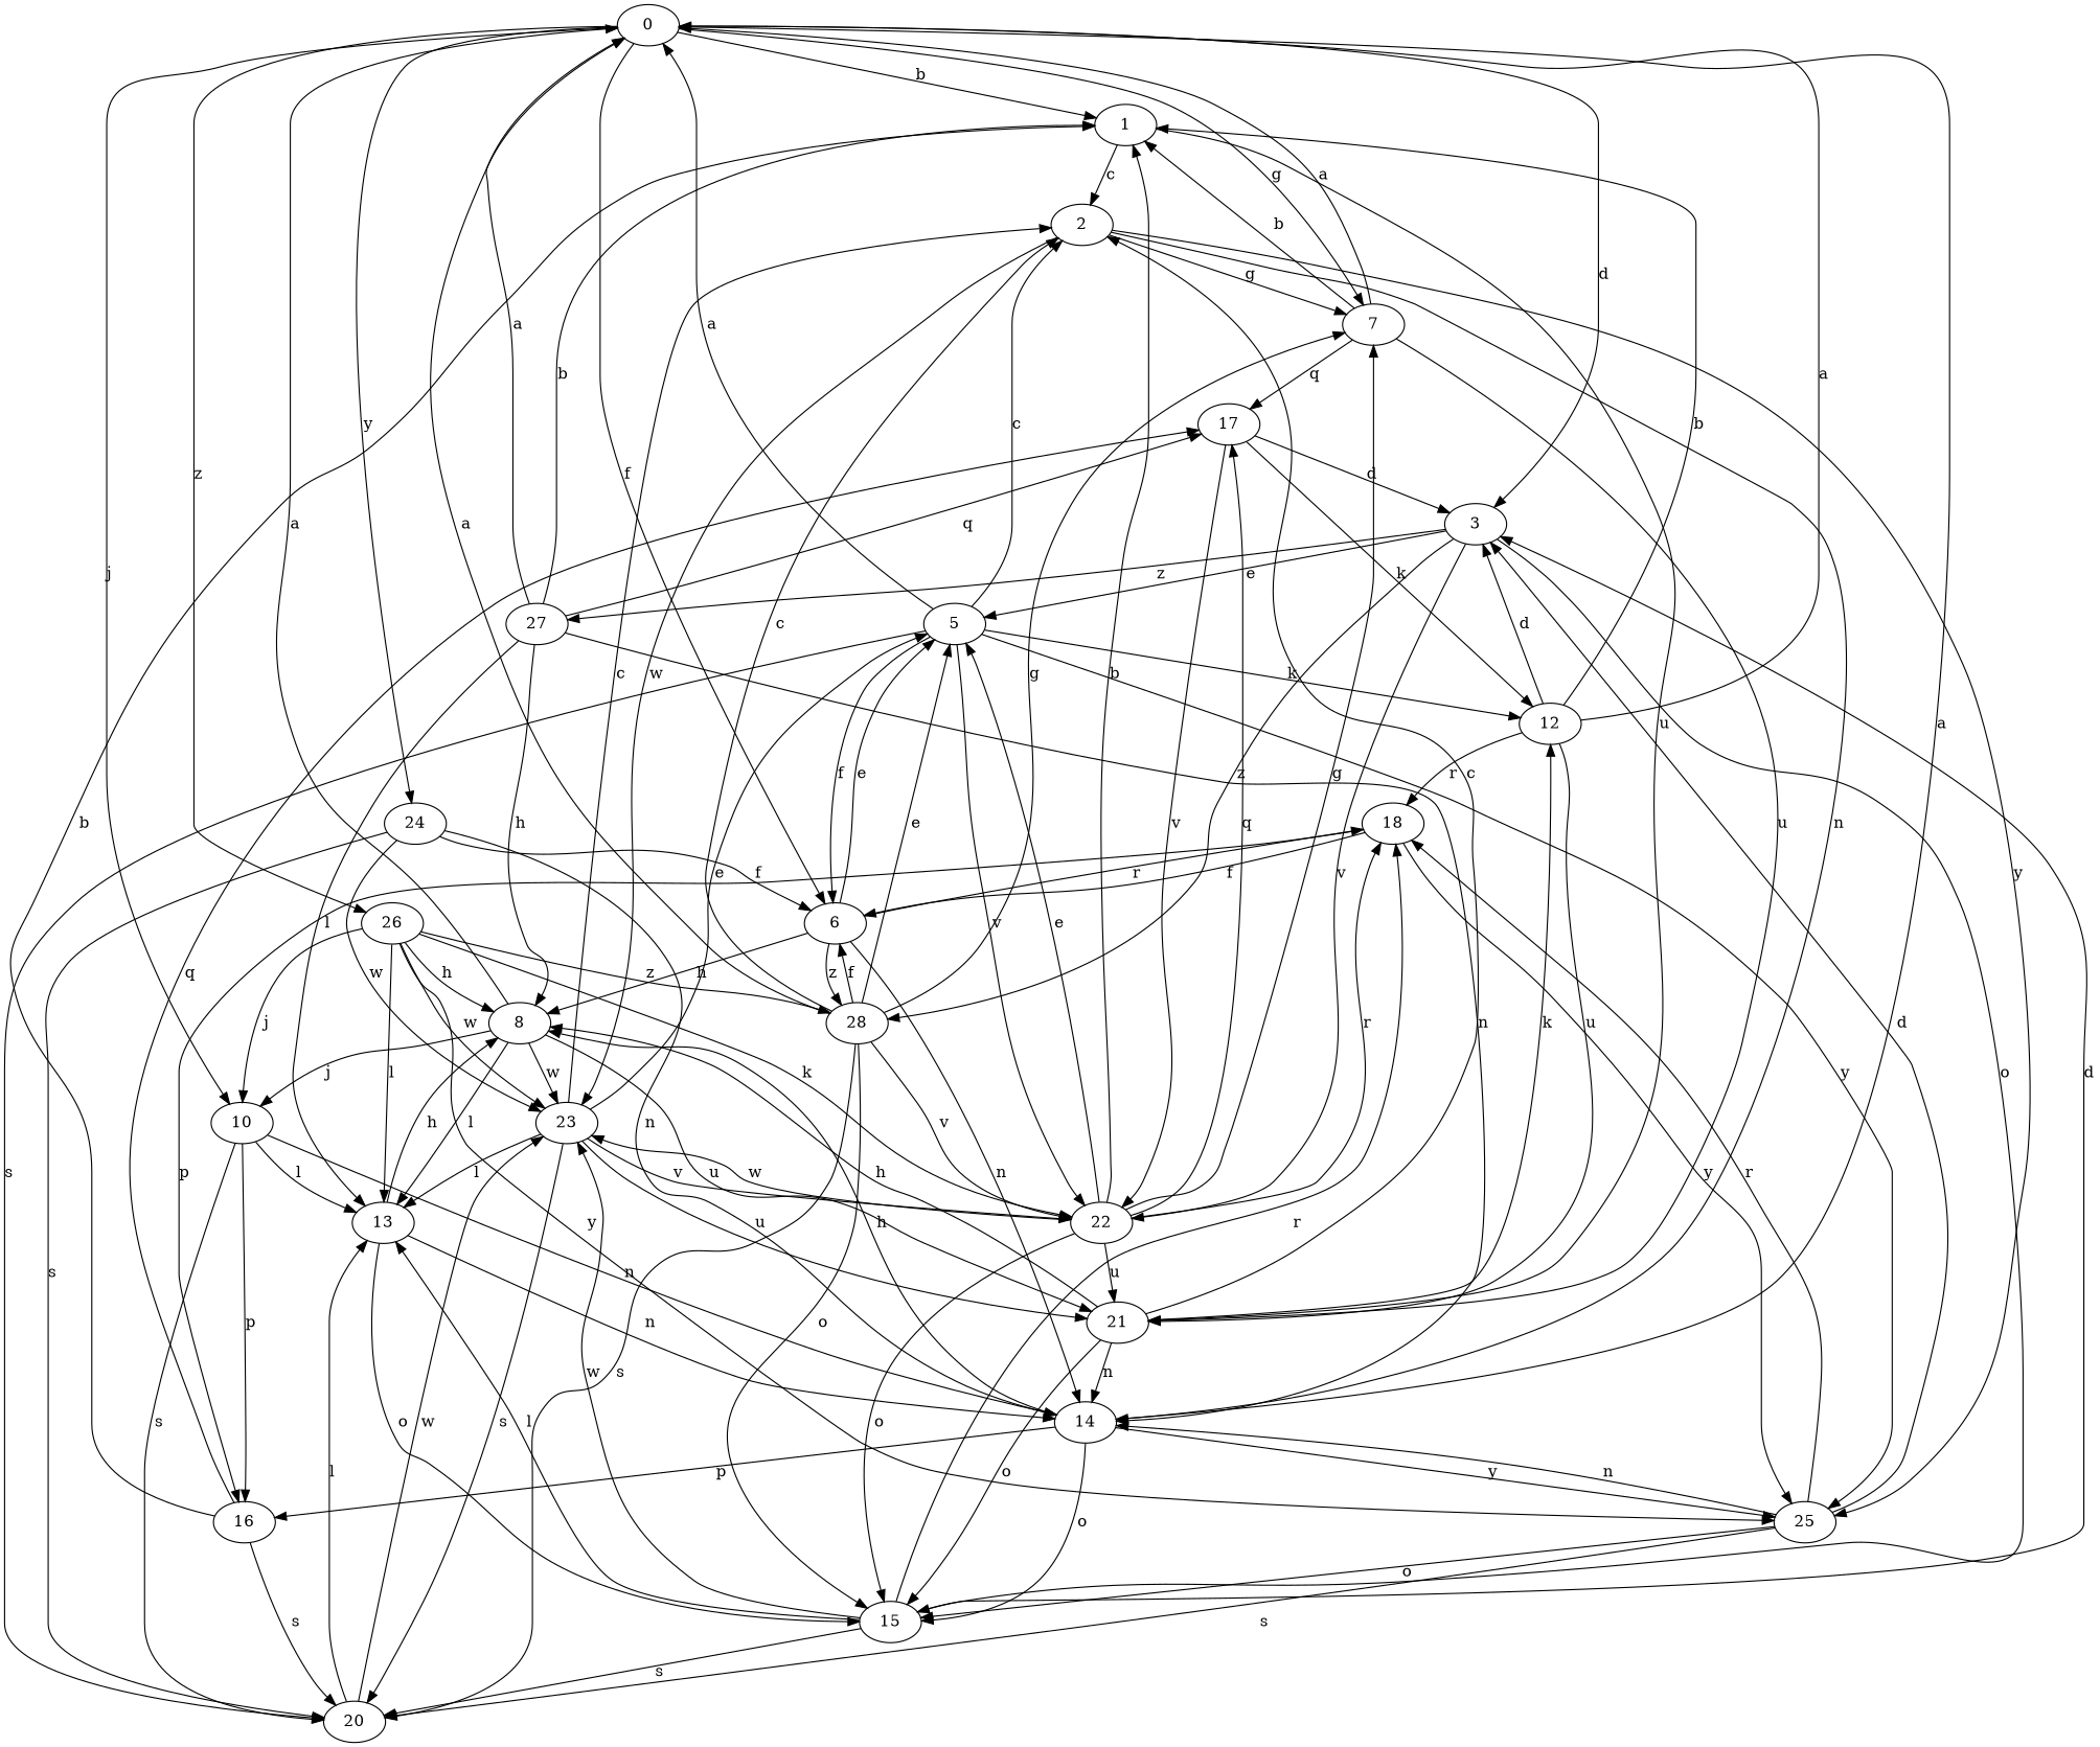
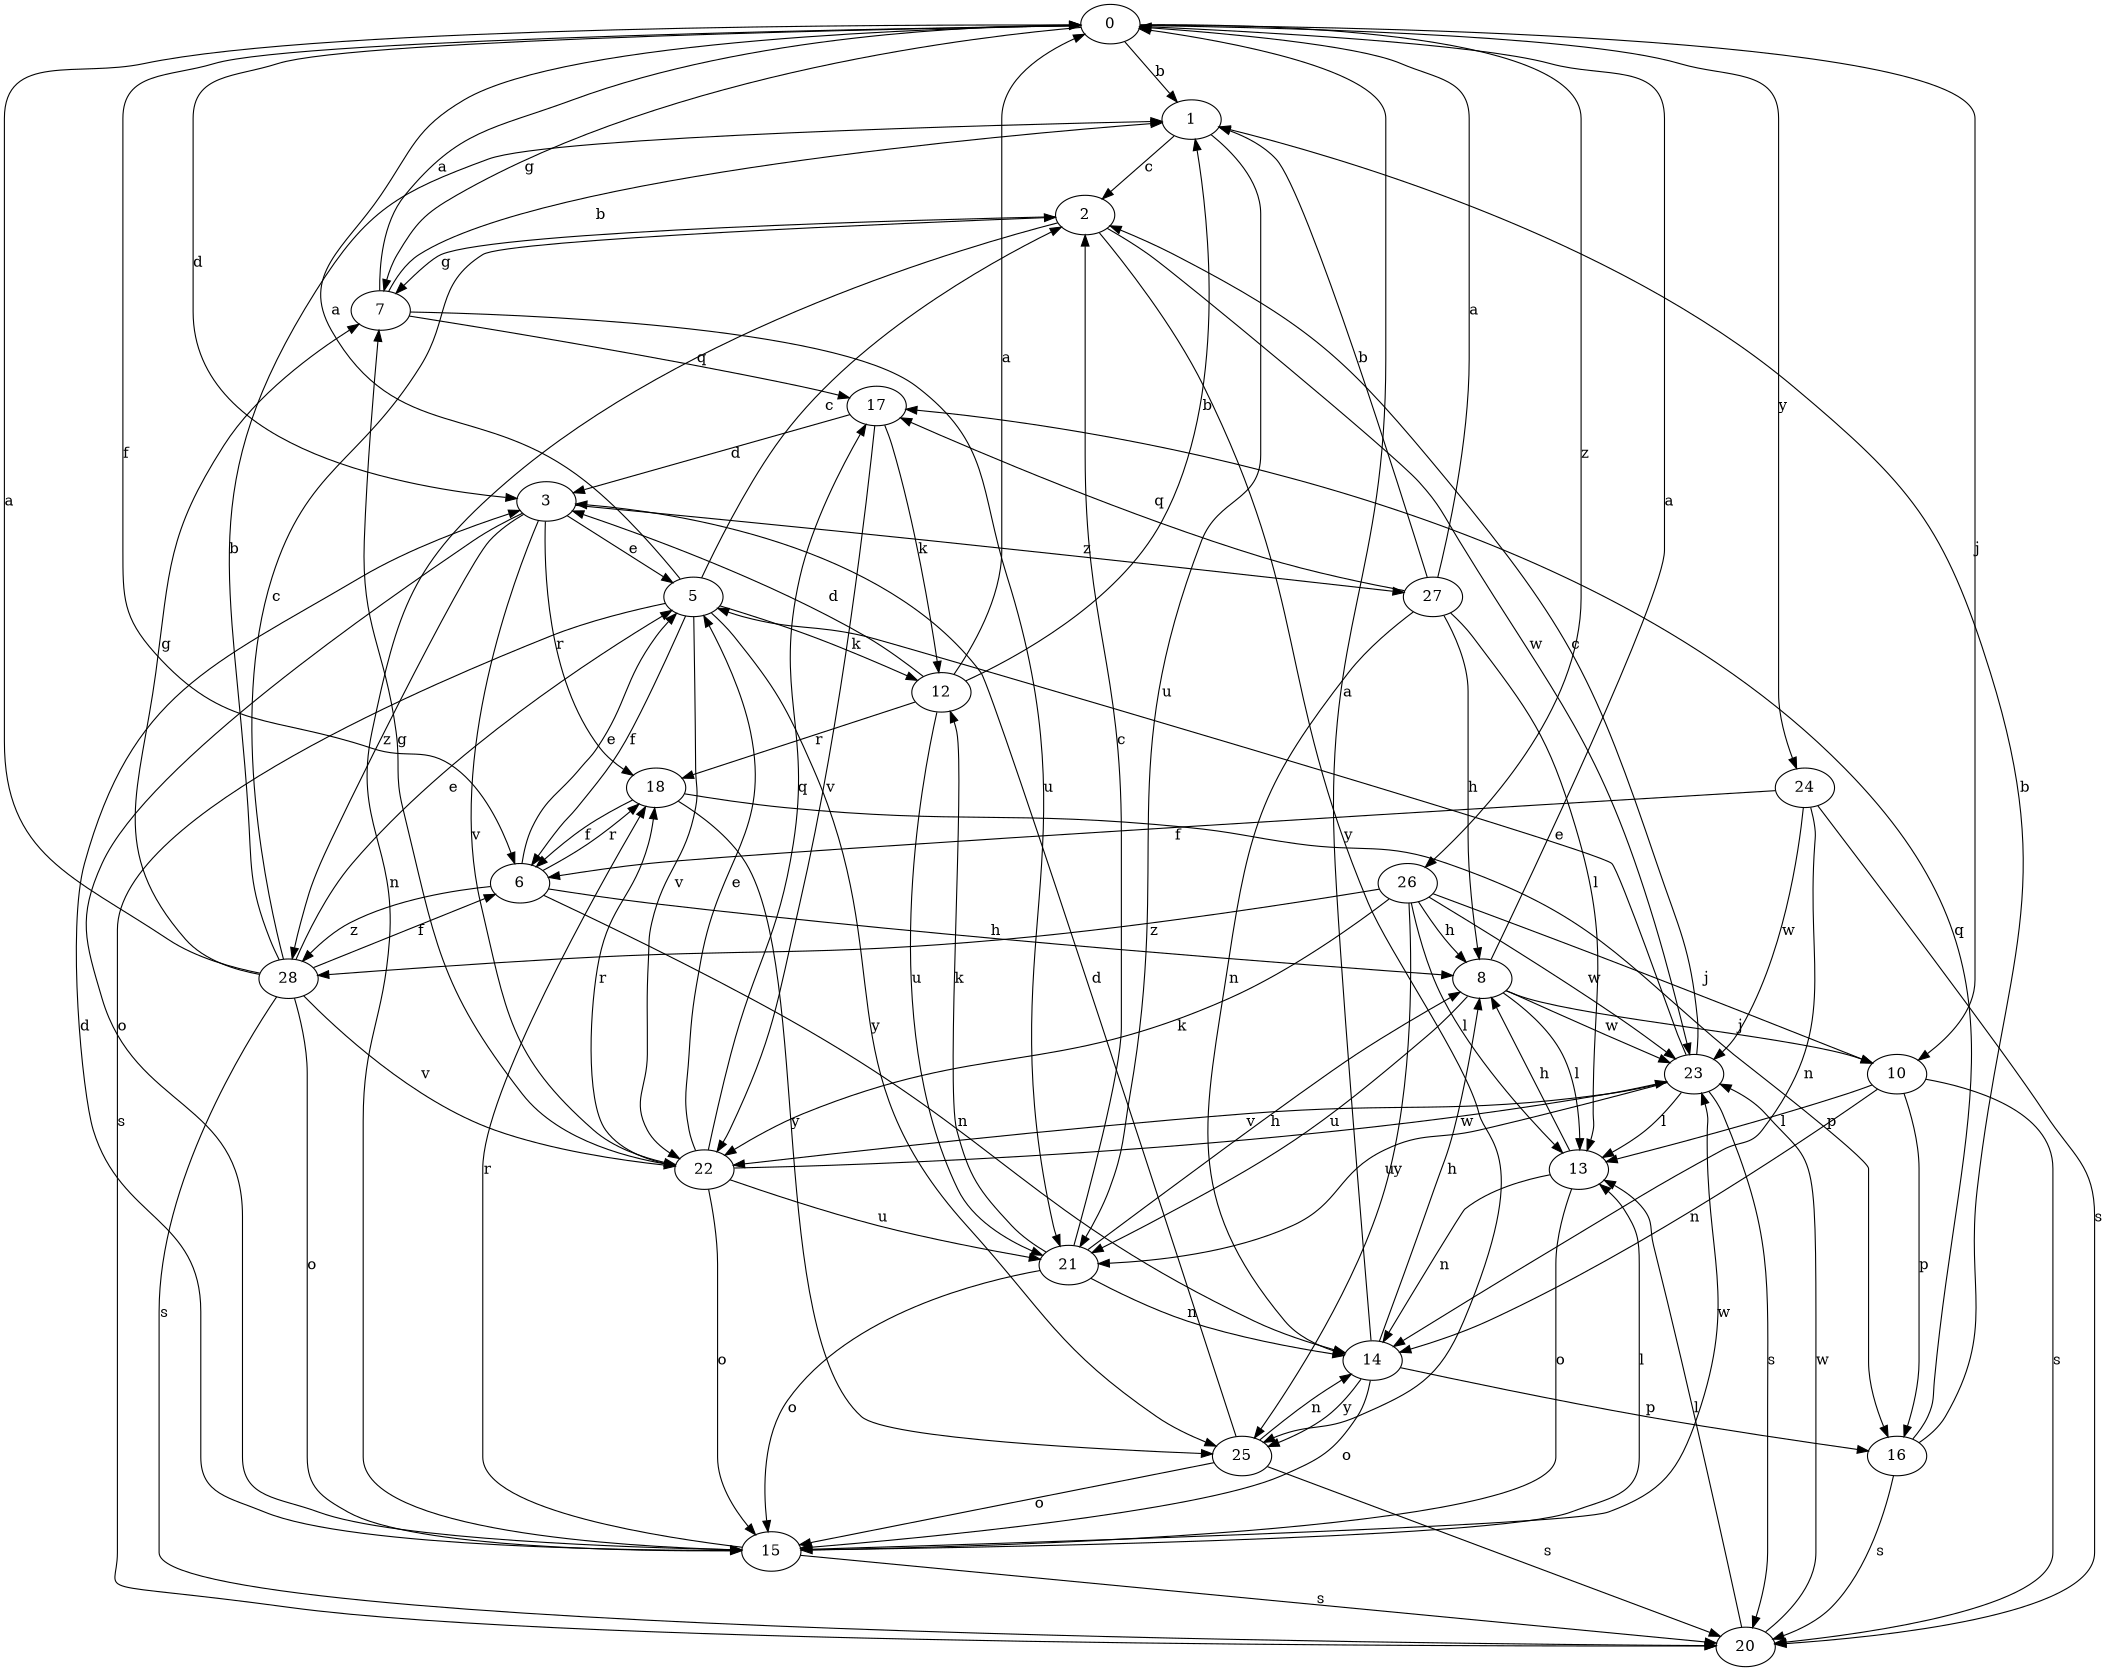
  strict digraph {
    0
    1
    3
    6
    7
    10
    24
    26
    2
    21
    5
    15
    22
    27
    28
    14
    8
    18
    17
    20
    13
    16
    23
    25
    12
    0 -> 1 [label=b]
    0 -> 3 [label=d]
    0 -> 6 [label=f]
    0 -> 7 [label=g]
    0 -> 10 [label=j]
    0 -> 24 [label=y]
    0 -> 26 [label=z]
    1 -> 2 [label=c]
    1 -> 21 [label=u]
    3 -> 5 [label=e]
    3 -> 15 [label=o]
    3 -> 22 [label=v]
    3 -> 27 [label=z]
    3 -> 28 [label=z]
    6 -> 5 [label=e]
    6 -> 28 [label=z]
    6 -> 14 [label=n]
    6 -> 8 [label=h]
    6 -> 18 [label=r]
    7 -> 0 [label=a]
    7 -> 1 [label=b]
    7 -> 21 [label=u]
    7 -> 17 [label=q]
    10 -> 14 [label=n]
    10 -> 20 [label=s]
    10 -> 13 [label=l]
    10 -> 16 [label=p]
    24 -> 6 [label=f]
    24 -> 14 [label=n]
    24 -> 20 [label=s]
    24 -> 23 [label=w]
    26 -> 10 [label=j]
    26 -> 22 [label=k]
    26 -> 28 [label=z]
    26 -> 8 [label=h]
    26 -> 13 [label=l]
    26 -> 23 [label=w]
    26 -> 25 [label=y]
    2 -> 7 [label=g]
-   2 -> 14 [label=n]
+   2 -> 15 [label=n]
    2 -> 23 [label=w]
    2 -> 25 [label=y]
    21 -> 2 [label=c]
    21 -> 15 [label=o]
    21 -> 14 [label=n]
    21 -> 8 [label=h]
    21 -> 12 [label=k]
    5 -> 0 [label=a]
    5 -> 6 [label=f]
    5 -> 2 [label=c]
    5 -> 22 [label=v]
    5 -> 20 [label=s]
    5 -> 25 [label=y]
    5 -> 12 [label=k]
    15 -> 3 [label=d]
    15 -> 18 [label=r]
    15 -> 20 [label=s]
    15 -> 13 [label=l]
    15 -> 23 [label=w]
-   22 -> 1 [label=b]
+   28 -> 1 [label=b]
    22 -> 7 [label=g]
    22 -> 21 [label=u]
    22 -> 5 [label=e]
    22 -> 15 [label=o]
    22 -> 18 [label=r]
    22 -> 17 [label=q]
    22 -> 23 [label=w]
    27 -> 0 [label=a]
    27 -> 1 [label=b]
    27 -> 14 [label=n]
    27 -> 8 [label=h]
    27 -> 17 [label=q]
    27 -> 13 [label=l]
    28 -> 0 [label=a]
    28 -> 6 [label=f]
    28 -> 7 [label=g]
    28 -> 2 [label=c]
    28 -> 5 [label=e]
    28 -> 15 [label=o]
    28 -> 22 [label=v]
    28 -> 20 [label=s]
    14 -> 0 [label=a]
    14 -> 15 [label=o]
    14 -> 8 [label=h]
    14 -> 16 [label=p]
    14 -> 25 [label=y]
    8 -> 0 [label=a]
    8 -> 10 [label=j]
    8 -> 21 [label=u]
    8 -> 13 [label=l]
    8 -> 23 [label=w]
    18 -> 6 [label=f]
    18 -> 16 [label=p]
    18 -> 25 [label=y]
    17 -> 3 [label=d]
    17 -> 22 [label=v]
    17 -> 12 [label=k]
    20 -> 13 [label=l]
    20 -> 23 [label=w]
    13 -> 15 [label=o]
    13 -> 14 [label=n]
    13 -> 8 [label=h]
    16 -> 1 [label=b]
    16 -> 17 [label=q]
    16 -> 20 [label=s]
    23 -> 2 [label=c]
    23 -> 21 [label=u]
    23 -> 5 [label=e]
    23 -> 22 [label=v]
    23 -> 20 [label=s]
    23 -> 13 [label=l]
    25 -> 3 [label=d]
    25 -> 15 [label=o]
    25 -> 14 [label=n]
-   25 -> 18 [label=r]
+   3 -> 18 [label=r]
    25 -> 20 [label=s]
    12 -> 0 [label=a]
    12 -> 1 [label=b]
    12 -> 3 [label=d]
    12 -> 21 [label=u]
    12 -> 18 [label=r]
  }
